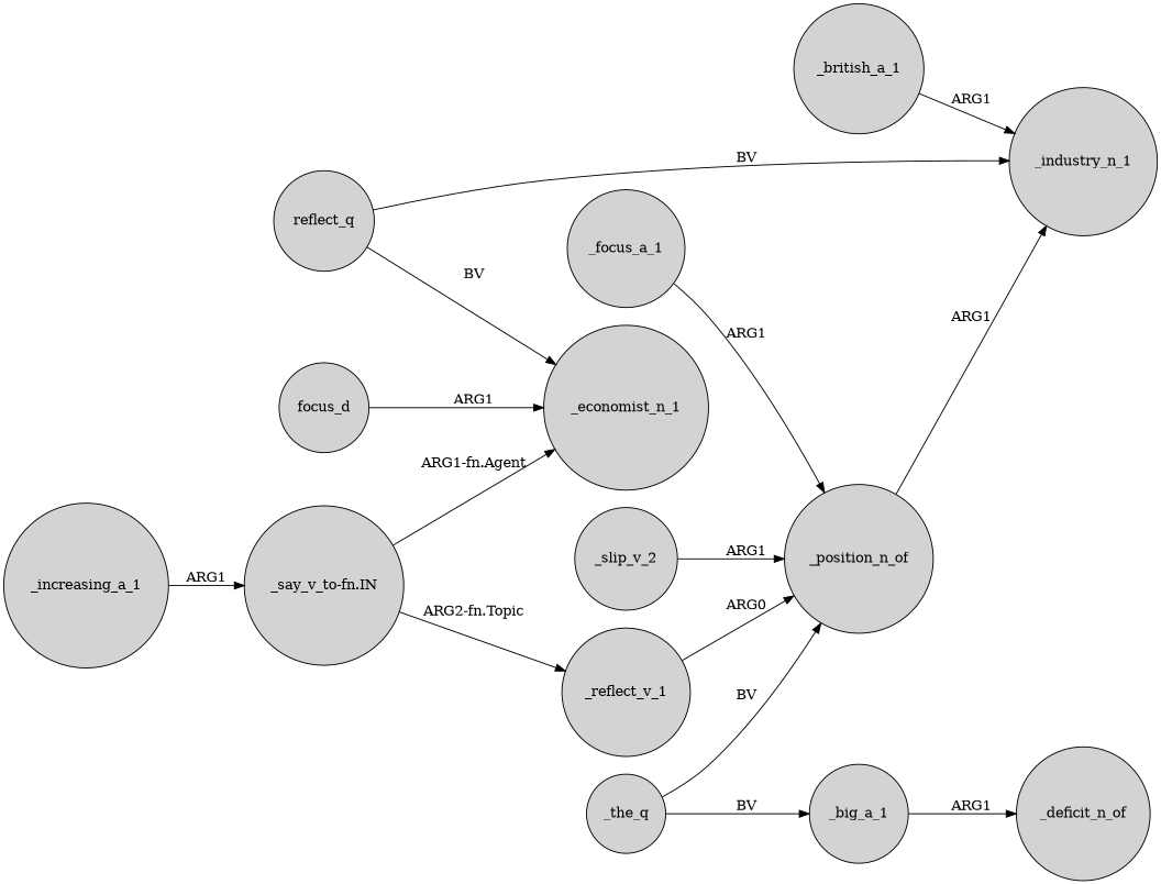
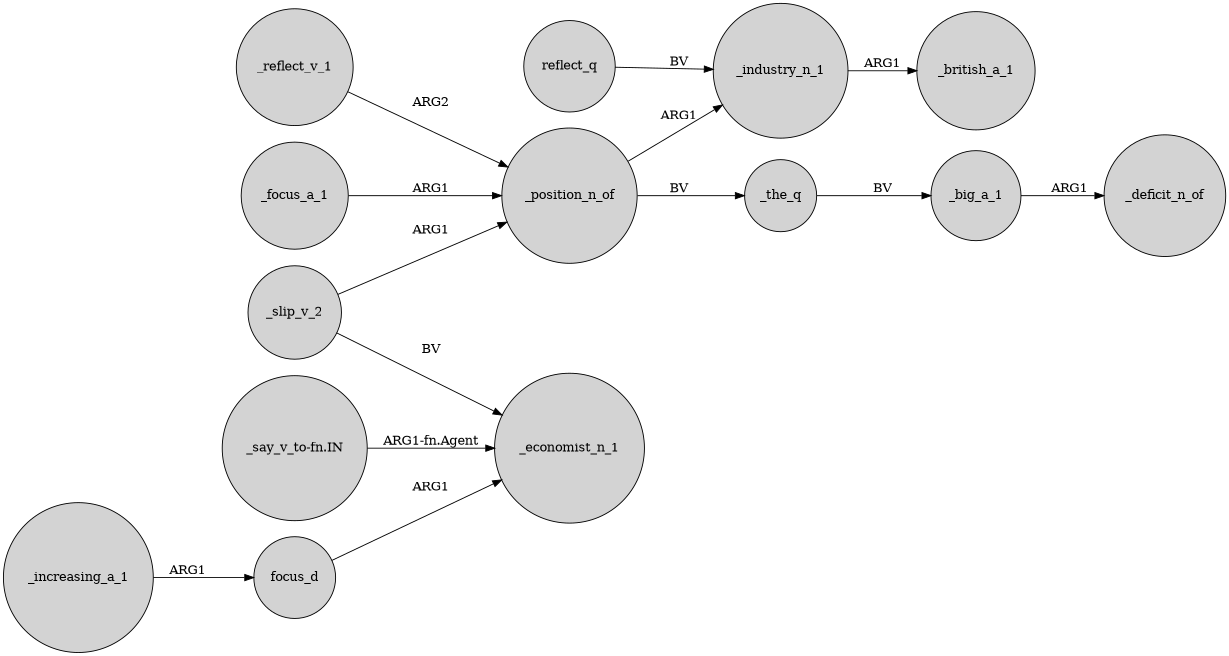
  digraph {
    rankdir=LR
    node [shape=circle style=filled]
    _position_n_of
    _industry_n_1
    _reflect_v_1
    _the_q
    _big_a_1
    "_say_v_to-fn.IN"
    _economist_n_1
    n8 [label=_focus_a_1]
    n9 [label=reflect_q]
    _deficit_n_of
    _slip_v_2
    _british_a_1
    _increasing_a_1
    focus_d
    _position_n_of -> _industry_n_1 [label=ARG1]
-   _reflect_v_1 -> _position_n_of [label=ARG0]
-   _the_q -> _position_n_of [label=BV]
+   _reflect_v_1 -> _position_n_of [label=ARG2]
+   _position_n_of -> _the_q [label=BV]
    _the_q -> _big_a_1 [label=BV]
    _big_a_1 -> _deficit_n_of [label=ARG1]
-   "_say_v_to-fn.IN" -> _reflect_v_1 [label="ARG2-fn.Topic"]
    "_say_v_to-fn.IN" -> _economist_n_1 [label="ARG1-fn.Agent"]
    n8 -> _position_n_of [label=ARG1]
    n9 -> _industry_n_1 [label=BV]
-   n9 -> _economist_n_1 [label=BV]
+   _slip_v_2 -> _economist_n_1 [label=BV]
    _slip_v_2 -> _position_n_of [label=ARG1]
-   _british_a_1 -> _industry_n_1 [label=ARG1]
-   _increasing_a_1 -> "_say_v_to-fn.IN" [label=ARG1]
+   _industry_n_1 -> _british_a_1 [label=ARG1]
+   _increasing_a_1 -> focus_d [label=ARG1]
    focus_d -> _economist_n_1 [label=ARG1]
  }
